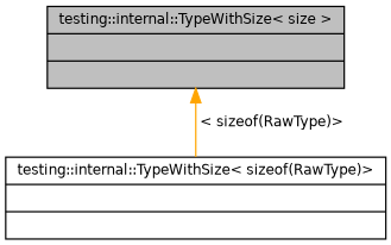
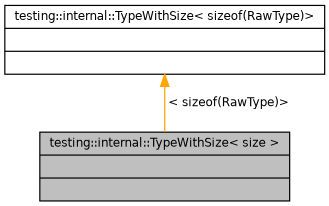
  digraph {
    node [color=black fontname=Helvetica fontsize=10 shape=record style=filled]
    n1 [fillcolor=grey75 fontcolor=black height=0.2 label="{testing::internal::TypeWithSize\< size \>\n||}" width=0.4]
    n2 [fillcolor=white height=0.2 label="{testing::internal::TypeWithSize\< sizeof(RawType)\>\n||}" width=0.4]
-   n1 -> n2 [color=orange dir=back fontname=Helvetica fontsize=10 label=" \< sizeof(RawType)\>" labelfontname=Helvetica labelfontsize=10 style=solid]
+   n2 -> n1 [color=orange dir=back fontname=Helvetica fontsize=10 label=" \< sizeof(RawType)\>" labelfontname=Helvetica labelfontsize=10 style=solid]
  }
